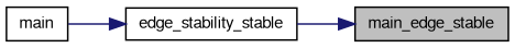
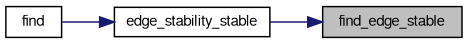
  digraph {
    rankdir=RL
    node [color=black fontname=FreeSans fontsize=10 shape=record]
    edge [color=midnightblue dir=back fontname=FreeSans fontsize=10 labelfontname=FreeSans labelfontsize=10 style=solid]
-   n1 [fillcolor=grey75 fontcolor=black height=0.2 label=main_edge_stable style=filled width=0.4]
+   n1 [fillcolor=grey75 fontcolor=black height=0.2 label=find_edge_stable style=filled width=0.4]
    n2 [height=0.2 label=edge_stability_stable width=0.4]
-   n3 [height=0.2 label=main width=0.4]
+   n3 [height=0.2 label=find width=0.4]
    n1 -> n2
    n2 -> n3
  }
